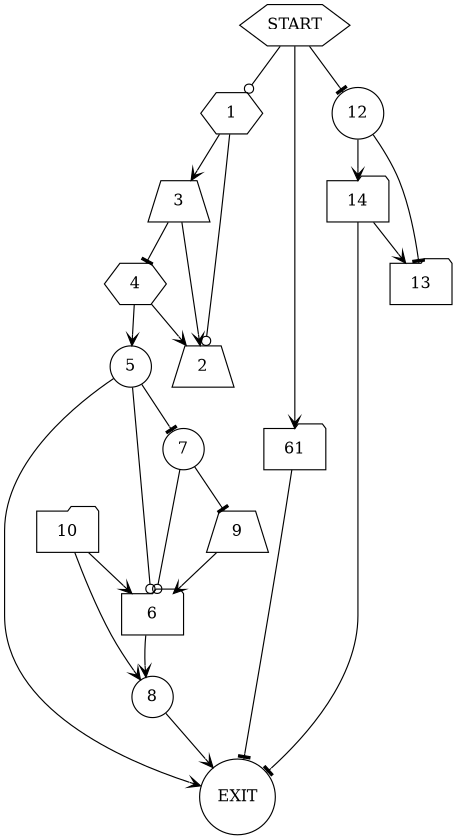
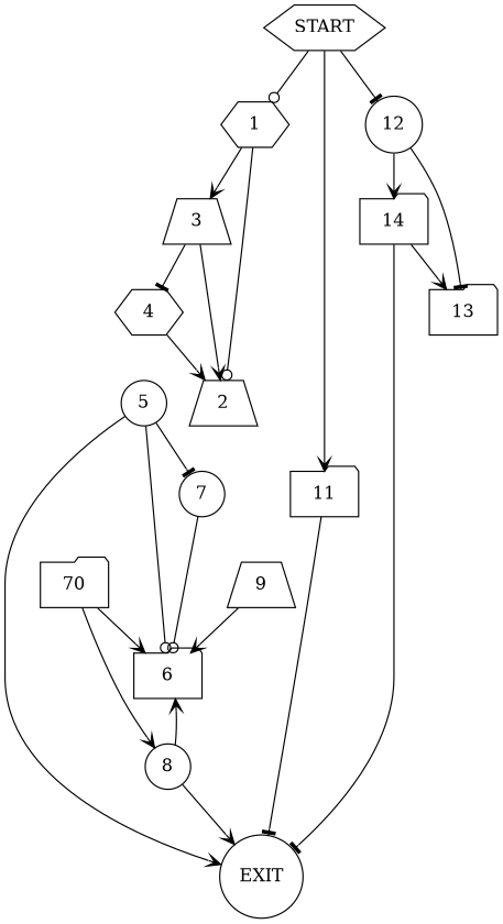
  digraph {
    node [shape=folder]
    edge [arrowhead=vee]
    n1 [label=START shape=hexagon]
    1 [shape=hexagon]
-   11 [label=61]
+   11
    12 [shape=circle]
    2 [shape=trapezium]
    3 [shape=trapezium]
    n7 [label=EXIT shape=circle]
    13
    14
    4 [shape=hexagon]
    5 [shape=circle]
    6
    7 [shape=circle]
    8 [shape=circle]
    9 [shape=trapezium]
-   10
+   10 [label=70]
    n1 -> 1 [arrowhead=odot]
    n1 -> 11
    n1 -> 12 [arrowhead=tee]
    1 -> 2 [arrowhead=odot]
    1 -> 3
    11 -> n7 [arrowhead=tee]
    12 -> 13 [arrowhead=tee]
    12 -> 14
    3 -> 2
    3 -> 4 [arrowhead=tee]
    14 -> n7 [arrowhead=tee]
    14 -> 13
    4 -> 2
-   4 -> 5
    5 -> n7
    5 -> 6 [arrowhead=odot]
    5 -> 7 [arrowhead=tee]
-   6 -> 8
+   8 -> 6
    7 -> 6 [arrowhead=odot]
-   7 -> 9 [arrowhead=tee]
    8 -> n7
    9 -> 6
    10 -> 6
    10 -> 8
  }
